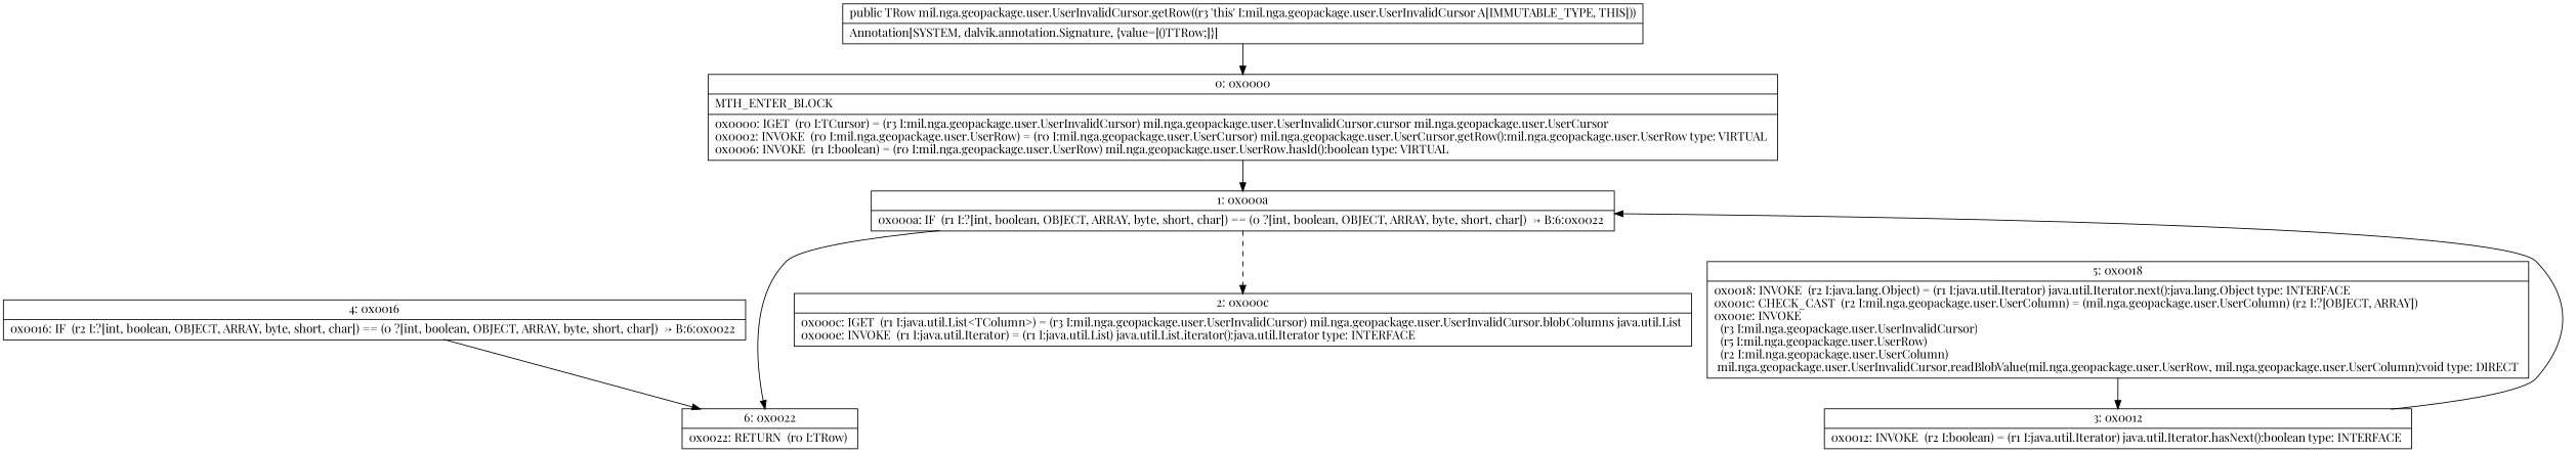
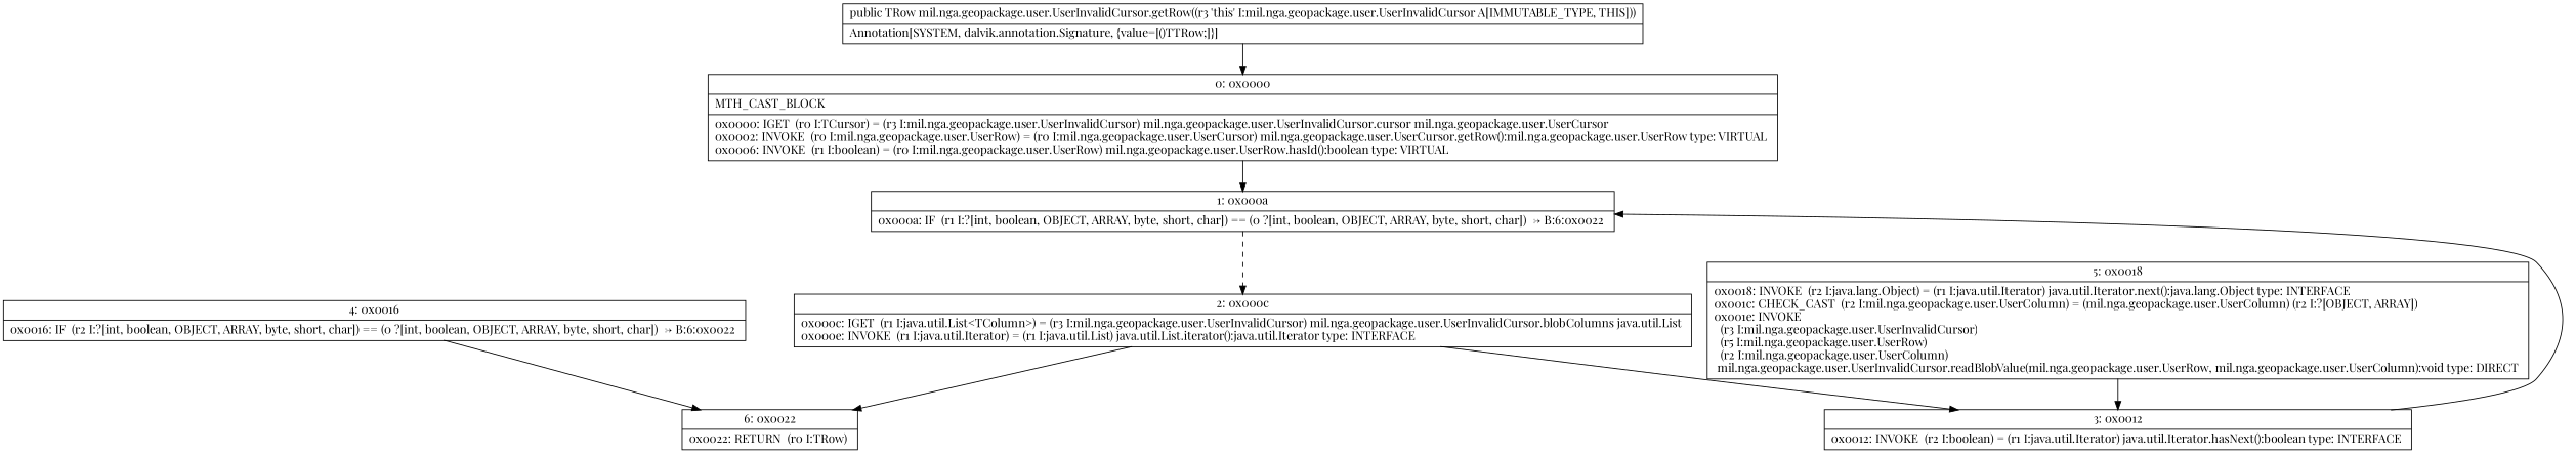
  digraph {
    fontname="Playfair Display"
    node [fontname="Playfair Display" shape=record]
    edge [fontname="Playfair Display"]
-   n1 [label="{0\:\ 0x0000|MTH_ENTER_BLOCK\l|0x0000: IGET  (r0 I:TCursor) = (r3 I:mil.nga.geopackage.user.UserInvalidCursor) mil.nga.geopackage.user.UserInvalidCursor.cursor mil.nga.geopackage.user.UserCursor \l0x0002: INVOKE  (r0 I:mil.nga.geopackage.user.UserRow) = (r0 I:mil.nga.geopackage.user.UserCursor) mil.nga.geopackage.user.UserCursor.getRow():mil.nga.geopackage.user.UserRow type: VIRTUAL \l0x0006: INVOKE  (r1 I:boolean) = (r0 I:mil.nga.geopackage.user.UserRow) mil.nga.geopackage.user.UserRow.hasId():boolean type: VIRTUAL \l}"]
+   n1 [label="{0\:\ 0x0000|MTH_CAST_BLOCK\l|0x0000: IGET  (r0 I:TCursor) = (r3 I:mil.nga.geopackage.user.UserInvalidCursor) mil.nga.geopackage.user.UserInvalidCursor.cursor mil.nga.geopackage.user.UserCursor \l0x0002: INVOKE  (r0 I:mil.nga.geopackage.user.UserRow) = (r0 I:mil.nga.geopackage.user.UserCursor) mil.nga.geopackage.user.UserCursor.getRow():mil.nga.geopackage.user.UserRow type: VIRTUAL \l0x0006: INVOKE  (r1 I:boolean) = (r0 I:mil.nga.geopackage.user.UserRow) mil.nga.geopackage.user.UserRow.hasId():boolean type: VIRTUAL \l}"]
    n2 [label="{1\:\ 0x000a|0x000a: IF  (r1 I:?[int, boolean, OBJECT, ARRAY, byte, short, char]) == (0 ?[int, boolean, OBJECT, ARRAY, byte, short, char])  \-\> B:6:0x0022 \l}"]
    n3 [label="{2\:\ 0x000c|0x000c: IGET  (r1 I:java.util.List\<TColumn\>) = (r3 I:mil.nga.geopackage.user.UserInvalidCursor) mil.nga.geopackage.user.UserInvalidCursor.blobColumns java.util.List \l0x000e: INVOKE  (r1 I:java.util.Iterator) = (r1 I:java.util.List) java.util.List.iterator():java.util.Iterator type: INTERFACE \l}"]
    n4 [label="{6\:\ 0x0022|0x0022: RETURN  (r0 I:TRow) \l}"]
    n5 [label="{3\:\ 0x0012|0x0012: INVOKE  (r2 I:boolean) = (r1 I:java.util.Iterator) java.util.Iterator.hasNext():boolean type: INTERFACE \l}"]
    n6 [label="{4\:\ 0x0016|0x0016: IF  (r2 I:?[int, boolean, OBJECT, ARRAY, byte, short, char]) == (0 ?[int, boolean, OBJECT, ARRAY, byte, short, char])  \-\> B:6:0x0022 \l}"]
    n7 [label="{5\:\ 0x0018|0x0018: INVOKE  (r2 I:java.lang.Object) = (r1 I:java.util.Iterator) java.util.Iterator.next():java.lang.Object type: INTERFACE \l0x001c: CHECK_CAST  (r2 I:mil.nga.geopackage.user.UserColumn) = (mil.nga.geopackage.user.UserColumn) (r2 I:?[OBJECT, ARRAY]) \l0x001e: INVOKE  \l  (r3 I:mil.nga.geopackage.user.UserInvalidCursor)\l  (r5 I:mil.nga.geopackage.user.UserRow)\l  (r2 I:mil.nga.geopackage.user.UserColumn)\l mil.nga.geopackage.user.UserInvalidCursor.readBlobValue(mil.nga.geopackage.user.UserRow, mil.nga.geopackage.user.UserColumn):void type: DIRECT \l}"]
    n8 [label="{public TRow mil.nga.geopackage.user.UserInvalidCursor.getRow((r3 'this' I:mil.nga.geopackage.user.UserInvalidCursor A[IMMUTABLE_TYPE, THIS]))  | Annotation[SYSTEM, dalvik.annotation.Signature, \{value=[()TTRow;]\}]\l}"]
    n1 -> n2
    n2 -> n3 [style=dashed]
-   n2 -> n4
+   n3 -> n4
+   n3 -> n5
    n5 -> n2
    n6 -> n4
    n7 -> n5
    n8 -> n1
  }
